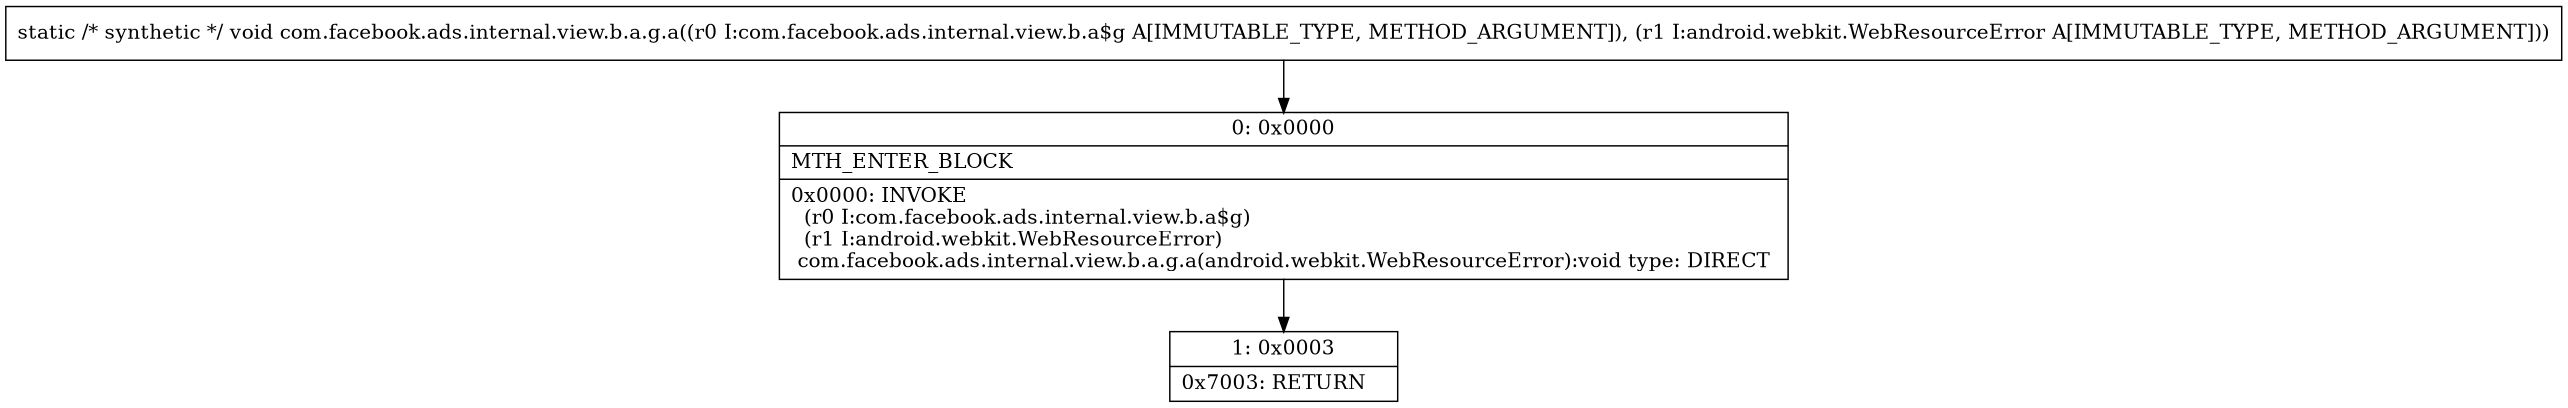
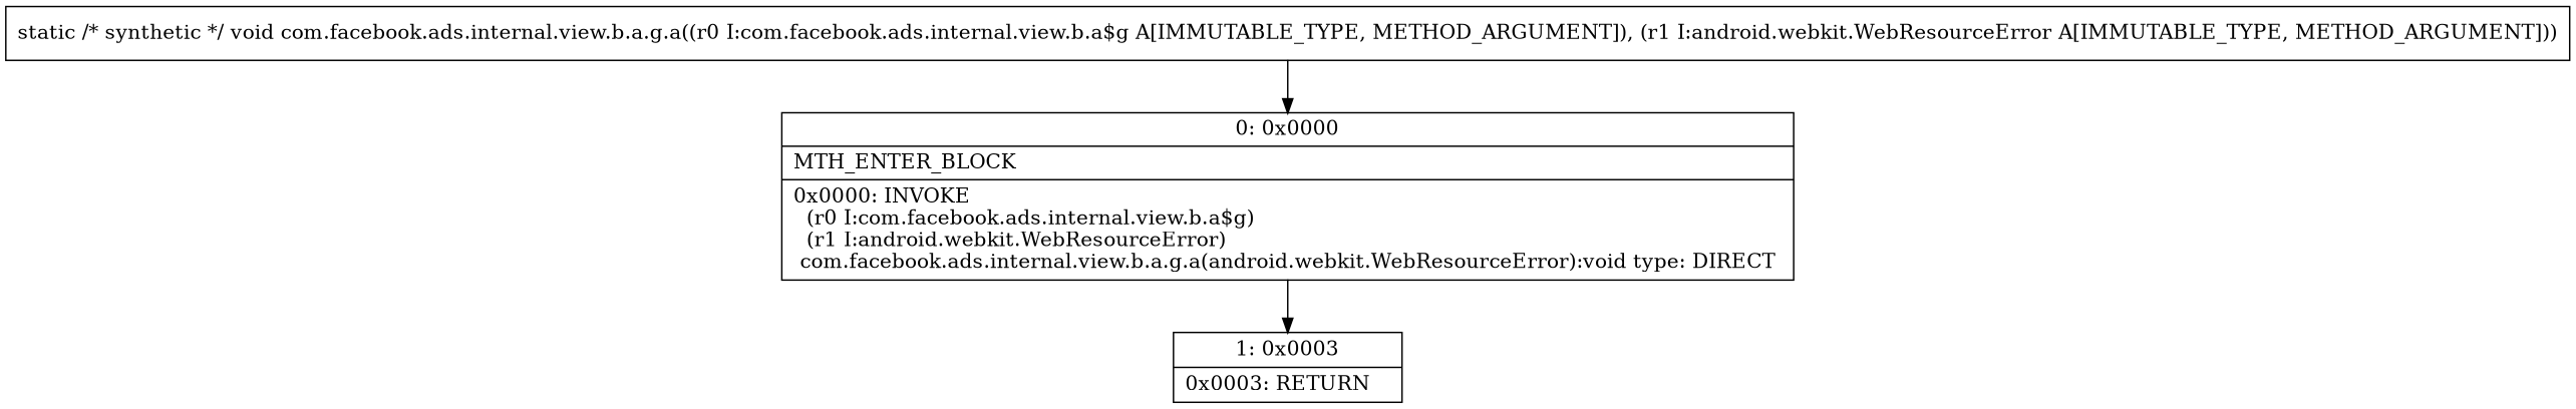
  digraph {
    node [shape=record]
    n1 [label="{0\:\ 0x0000|MTH_ENTER_BLOCK\l|0x0000: INVOKE  \l  (r0 I:com.facebook.ads.internal.view.b.a$g)\l  (r1 I:android.webkit.WebResourceError)\l com.facebook.ads.internal.view.b.a.g.a(android.webkit.WebResourceError):void type: DIRECT \l}"]
-   n2 [label="{1\:\ 0x0003|0x7003: RETURN   \l}"]
+   n2 [label="{1\:\ 0x0003|0x0003: RETURN   \l}"]
    n3 [label="{static \/* synthetic *\/ void com.facebook.ads.internal.view.b.a.g.a((r0 I:com.facebook.ads.internal.view.b.a$g A[IMMUTABLE_TYPE, METHOD_ARGUMENT]), (r1 I:android.webkit.WebResourceError A[IMMUTABLE_TYPE, METHOD_ARGUMENT])) }"]
    n1 -> n2
    n3 -> n1
  }
